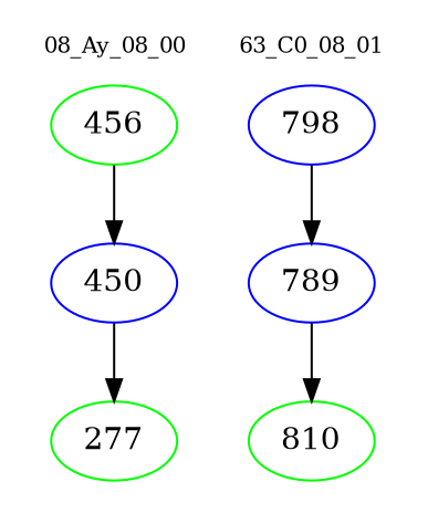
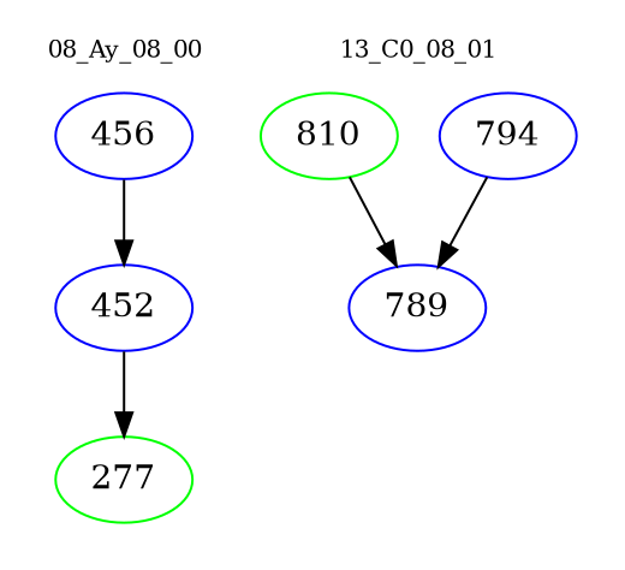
  digraph {
    node [color=blue]
    edge [color=black]
-   n1 [color=green label=456]
-   n2 [label=450]
+   n1 [label=456]
+   n2 [label=452]
    n3 [color=green label=277]
-   n4 [label=798]
+   n4 [label=794]
    n5 [label=789]
    n6 [color=green label=810]
    subgraph cluster_1 {
      color=white
      fontsize=10
      label="08_Ay_08_00"
      n1
      n2
      n3
    }
    subgraph cluster_2 {
      color=white
      fontsize=10
-     label="63_C0_08_01"
+     label="13_C0_08_01"
      n4
      n5
      n6
    }
    n1 -> n2
    n2 -> n3
    n4 -> n5
-   n5 -> n6
+   n6 -> n5
  }
